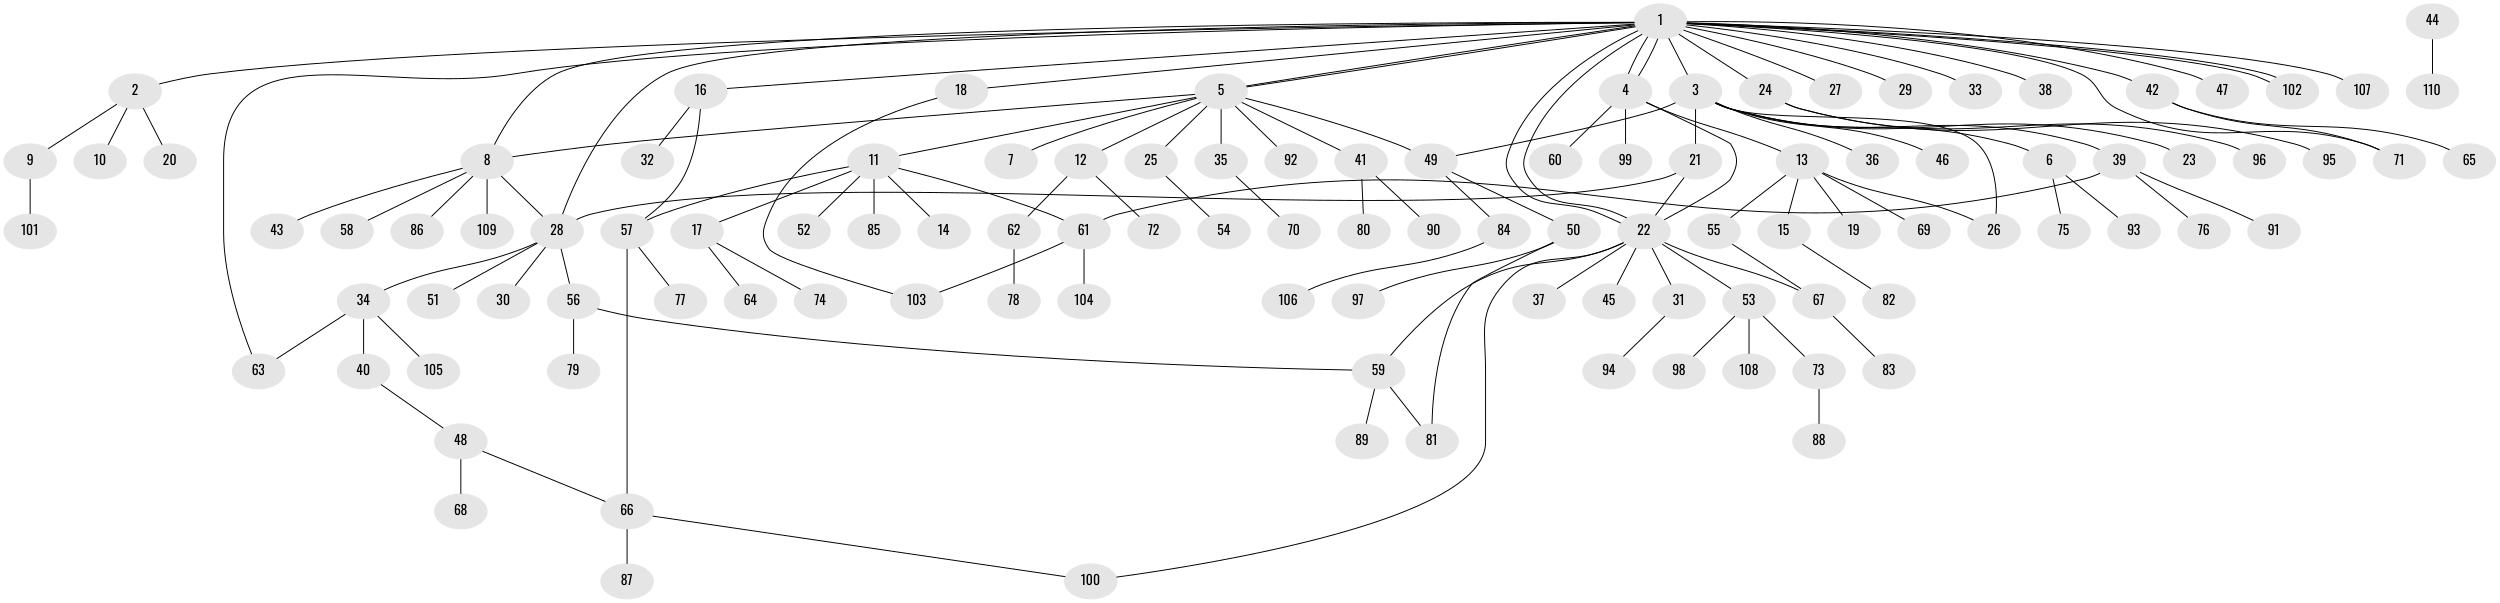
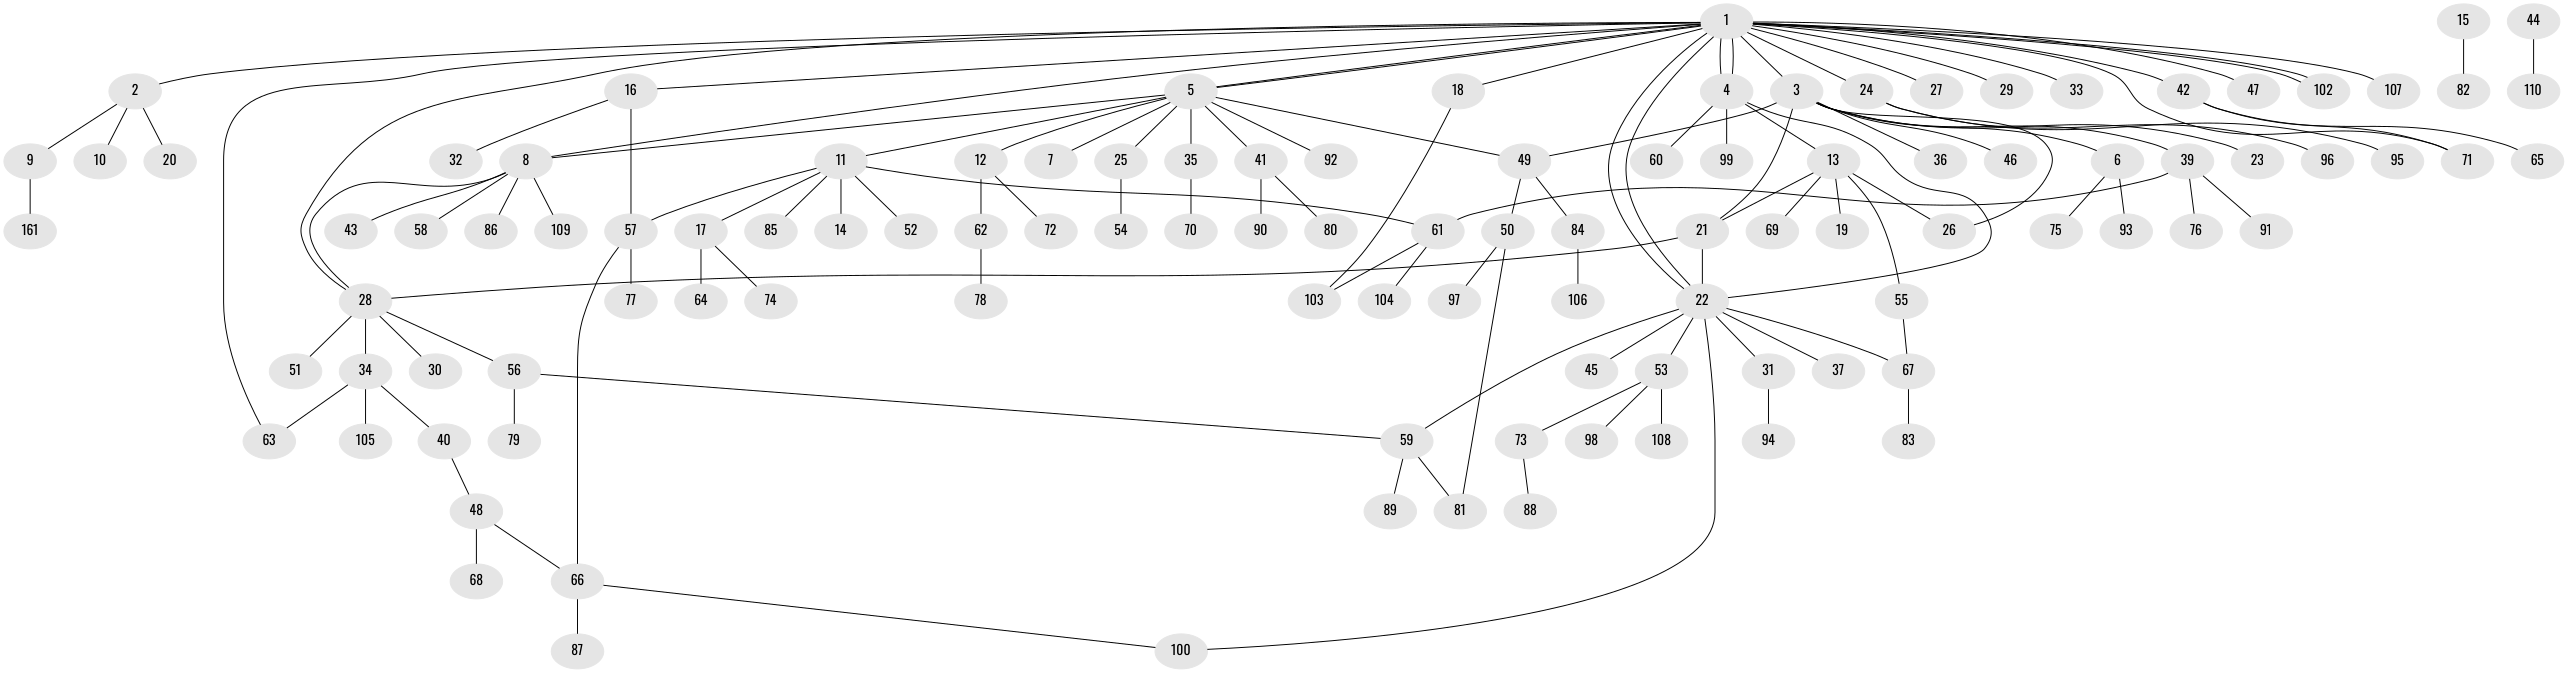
  graph {
    fontname=Oswald
    node [color=gray90 fontname=Oswald style=filled]
    edge [fontname=Oswald]
    1
    2
    3
    4
    5
    8
    16
    18
    22
    24
    27
    28
    29
    33
-   38
    42
    47
    63
    71
    102
    107
    9
    10
    20
    6
    21
    23
    26
    36
    39
    46
    49
    13
    60
    99
    7
    11
    12
    25
    35
    41
    92
    43
    58
    86
    109
    57
    32
    103
    31
    37
    45
    53
    59
    67
    100
    95
    96
    30
    34
    51
    56
    65
-   101
+   101 [label=161]
    75
    93
    61
    76
    91
    50
    84
    15
    19
    55
    69
    14
    17
    52
    85
    62
    72
    54
    70
    80
    90
    64
    74
    44
    110
    66
    77
    104
    78
    82
    94
    73
    98
    108
    81
    89
    83
    40
    105
    79
    48
    68
    87
    97
    106
    88
    1 -- 2
    1 -- 3
    1 -- 4
    1 -- 4
    1 -- 5
    1 -- 5
    1 -- 8
    1 -- 16
    1 -- 18
    1 -- 22
    1 -- 22
    1 -- 24
    1 -- 27
    1 -- 28
    1 -- 29
    1 -- 33
-   1 -- 38
    1 -- 42
    1 -- 47
    1 -- 63
    1 -- 71
    1 -- 102
    1 -- 102
    1 -- 107
    2 -- 9
    2 -- 10
    2 -- 20
    3 -- 6
    3 -- 21
    3 -- 23
    3 -- 26
    3 -- 36
    3 -- 39
    3 -- 46
    3 -- 49
    4 -- 22
    4 -- 13
    4 -- 60
    4 -- 99
    5 -- 8
    5 -- 49
    5 -- 7
    5 -- 11
    5 -- 12
    5 -- 25
    5 -- 35
    5 -- 41
    5 -- 92
    8 -- 28
    8 -- 43
    8 -- 58
    8 -- 86
    8 -- 109
    16 -- 57
    16 -- 32
    18 -- 103
    22 -- 31
    22 -- 37
    22 -- 45
    22 -- 53
    22 -- 59
    22 -- 67
    22 -- 100
    24 -- 95
    24 -- 96
    28 -- 30
    28 -- 34
    28 -- 51
    28 -- 56
    42 -- 71
    42 -- 65
    9 -- 101
    6 -- 75
    6 -- 93
    21 -- 22
    21 -- 28
    39 -- 61
    39 -- 76
    39 -- 91
    49 -- 50
    49 -- 84
    13 -- 26
-   13 -- 15
+   13 -- 21
    13 -- 19
    13 -- 55
    13 -- 69
    11 -- 57
    11 -- 61
    11 -- 14
    11 -- 17
    11 -- 52
    11 -- 85
    12 -- 62
    12 -- 72
    25 -- 54
    35 -- 70
    41 -- 80
    41 -- 90
    57 -- 66
    57 -- 77
    31 -- 94
    53 -- 73
    53 -- 98
    53 -- 108
    59 -- 81
    59 -- 89
    67 -- 83
    34 -- 63
    34 -- 40
    34 -- 105
    56 -- 59
    56 -- 79
    61 -- 103
    61 -- 104
    50 -- 81
    50 -- 97
    84 -- 106
    15 -- 82
    55 -- 67
    17 -- 64
    17 -- 74
    62 -- 78
    44 -- 110
    66 -- 100
    66 -- 87
    73 -- 88
    40 -- 48
    48 -- 66
    48 -- 68
  }
